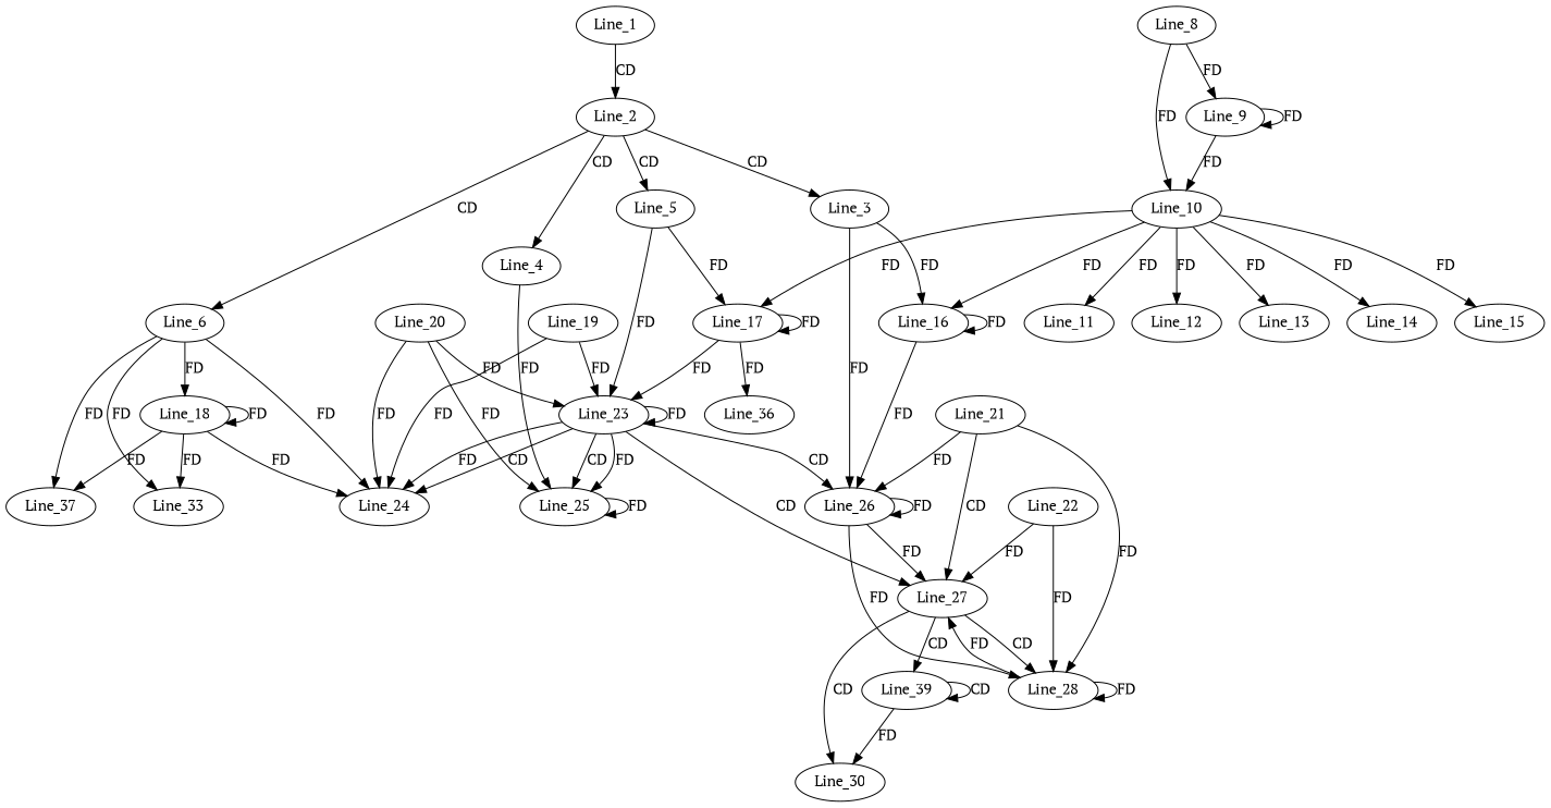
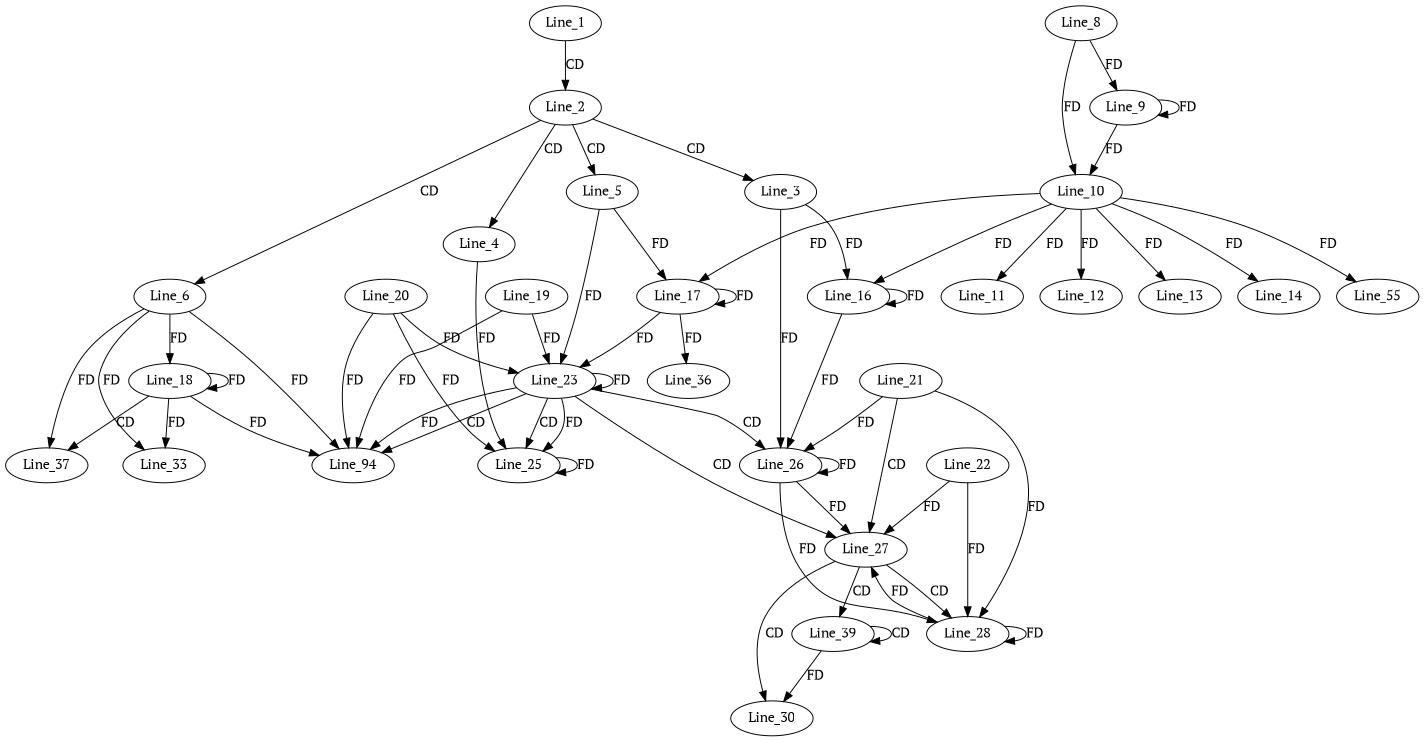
  digraph {
    fontname="PT Serif"
    node [fontname="PT Serif"]
    edge [fontname="PT Serif"]
    Line_1
    Line_2
    Line_3
    Line_4
    Line_5
    Line_6
    Line_16
    Line_26
    Line_25
    Line_17
    Line_23
    Line_18
-   Line_24
+   Line_24 [label=Line_94]
    Line_33
    Line_37
    Line_27
    Line_28
    Line_36
    Line_8
    Line_9
    Line_10
    Line_11
    Line_12
    Line_13
    Line_14
-   Line_15
+   Line_15 [label=Line_55]
    n27 [label=Line_39]
    Line_30
    Line_20
    Line_19
    Line_21
    Line_22
    Line_1 -> Line_2 [label=CD]
    Line_2 -> Line_3 [label=CD]
    Line_2 -> Line_4 [label=CD]
    Line_2 -> Line_5 [label=CD]
    Line_2 -> Line_6 [label=CD]
    Line_3 -> Line_16 [label=FD]
    Line_3 -> Line_26 [label=FD]
    Line_4 -> Line_25 [label=FD]
    Line_5 -> Line_17 [label=FD]
    Line_5 -> Line_23 [label=FD]
    Line_6 -> Line_18 [label=FD]
    Line_6 -> Line_24 [label=FD]
    Line_6 -> Line_33 [label=FD]
    Line_6 -> Line_37 [label=FD]
    Line_16 -> Line_16 [label=FD]
    Line_16 -> Line_26 [label=FD]
    Line_26 -> Line_26 [label=FD]
    Line_26 -> Line_27 [label=FD]
    Line_26 -> Line_28 [label=FD]
    Line_25 -> Line_25 [label=FD]
    Line_17 -> Line_17 [label=FD]
    Line_17 -> Line_23 [label=FD]
    Line_17 -> Line_36 [label=FD]
    Line_23 -> Line_26 [label=CD]
    Line_23 -> Line_25 [label=CD]
    Line_23 -> Line_25 [label=FD]
    Line_23 -> Line_23 [label=FD]
    Line_23 -> Line_24 [label=CD]
    Line_23 -> Line_24 [label=FD]
    Line_23 -> Line_27 [label=CD]
    Line_18 -> Line_18 [label=FD]
    Line_18 -> Line_24 [label=FD]
    Line_18 -> Line_33 [label=FD]
-   Line_18 -> Line_37 [label=FD]
+   Line_18 -> Line_37 [label=CD]
    Line_27 -> Line_28 [label=CD]
    Line_27 -> n27 [label=CD]
    Line_27 -> Line_30 [label=CD]
    Line_28 -> Line_27 [label=FD]
    Line_28 -> Line_28 [label=FD]
    Line_8 -> Line_9 [label=FD]
    Line_8 -> Line_10 [label=FD]
    Line_9 -> Line_9 [label=FD]
    Line_9 -> Line_10 [label=FD]
    Line_10 -> Line_16 [label=FD]
    Line_10 -> Line_17 [label=FD]
    Line_10 -> Line_11 [label=FD]
    Line_10 -> Line_12 [label=FD]
    Line_10 -> Line_13 [label=FD]
    Line_10 -> Line_14 [label=FD]
    Line_10 -> Line_15 [label=FD]
    n27 -> n27 [label=CD]
    n27 -> Line_30 [label=FD]
    Line_20 -> Line_25 [label=FD]
    Line_20 -> Line_23 [label=FD]
    Line_20 -> Line_24 [label=FD]
    Line_19 -> Line_23 [label=FD]
    Line_19 -> Line_24 [label=FD]
    Line_21 -> Line_26 [label=FD]
    Line_21 -> Line_27 [label=CD]
    Line_21 -> Line_28 [label=FD]
    Line_22 -> Line_27 [label=FD]
    Line_22 -> Line_28 [label=FD]
  }
